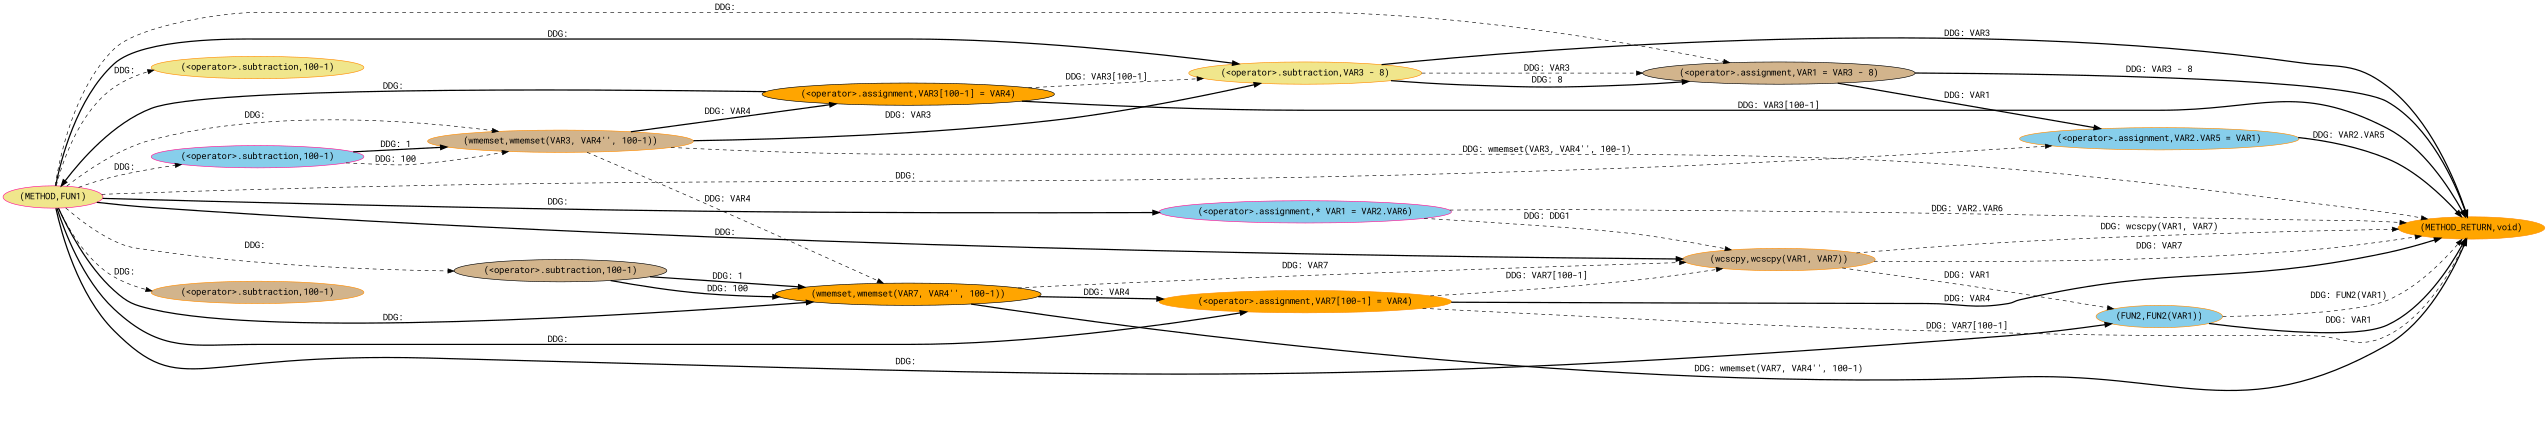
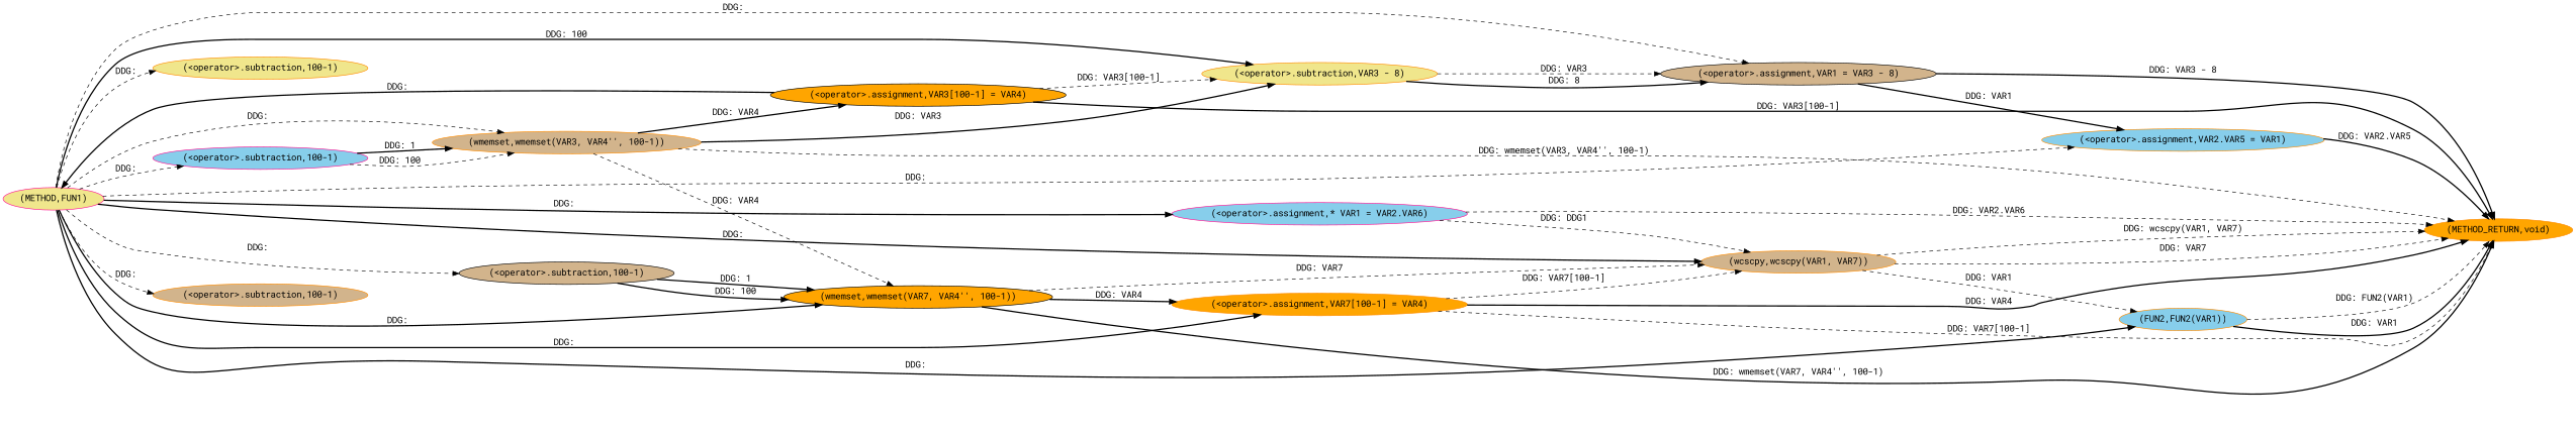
  digraph {
    fontname="Roboto Mono"
    rankdir=LR
    node [color=darkorange fillcolor=tan fontname="Roboto Mono" style=filled]
    edge [fontname="Roboto Mono" style=bold]
    n1 [color=deeppink fillcolor=khaki label="(METHOD,FUN1)"]
    n2 [label="(wmemset,wmemset(VAR3, VAR4'', 100-1))"]
    n3 [color=deeppink fillcolor=skyblue label="(<operator>.subtraction,100-1)"]
    n4 [fillcolor=khaki label="(<operator>.subtraction,100-1)"]
    n5 [color=black label="(<operator>.assignment,VAR1 = VAR3 - 8)"]
    n6 [fillcolor=khaki label="(<operator>.subtraction,VAR3 - 8)"]
    n7 [fillcolor=skyblue label="(<operator>.assignment,VAR2.VAR5 = VAR1)"]
    n8 [color=deeppink fillcolor=skyblue label="(<operator>.assignment,* VAR1 = VAR2.VAR6)"]
    n9 [color=black fillcolor=orange label="(wmemset,wmemset(VAR7, VAR4'', 100-1))"]
    n10 [color=black label="(<operator>.subtraction,100-1)"]
    n11 [fillcolor=orange label="(<operator>.assignment,VAR7[100-1] = VAR4)"]
    n12 [label="(<operator>.subtraction,100-1)"]
    n13 [label="(wcscpy,wcscpy(VAR1, VAR7))"]
    n14 [fillcolor=skyblue label="(FUN2,FUN2(VAR1))"]
    n15 [color=black fillcolor=orange label="(<operator>.assignment,VAR3[100-1] = VAR4)"]
    n16 [fillcolor=orange label="(METHOD_RETURN,void)"]
    n1 -> n2 [label="DDG: " style=dashed]
    n1 -> n3 [label="DDG: " style=dashed]
    n1 -> n4 [label="DDG: " style=dashed]
    n1 -> n5 [label="DDG: " style=dashed]
-   n1 -> n6 [label="DDG: "]
+   n1 -> n6 [label="DDG: 100"]
    n1 -> n7 [label="DDG: " style=dashed]
    n1 -> n8 [label="DDG: "]
    n1 -> n9 [label="DDG: "]
    n1 -> n10 [label="DDG: " style=dashed]
    n1 -> n11 [label="DDG: "]
    n1 -> n12 [label="DDG: " style=dashed]
    n1 -> n13 [label="DDG: "]
    n1 -> n14 [label="DDG: "]
    n2 -> n6 [label="DDG: VAR3"]
    n2 -> n9 [label="DDG: VAR4" style=dashed]
    n2 -> n15 [label="DDG: VAR4"]
    n2 -> n16 [label="DDG: wmemset(VAR3, VAR4'', 100-1)" style=dashed]
    n3 -> n2 [label="DDG: 100" style=dashed]
    n3 -> n2 [label="DDG: 1"]
    n5 -> n7 [label="DDG: VAR1"]
    n5 -> n16 [label="DDG: VAR3 - 8"]
    n6 -> n5 [label="DDG: VAR3" style=dashed]
    n6 -> n5 [label="DDG: 8"]
-   n6 -> n16 [label="DDG: VAR3"]
    n7 -> n16 [label="DDG: VAR2.VAR5"]
    n8 -> n13 [label="DDG: DDG1" style=dashed]
    n8 -> n16 [label="DDG: VAR2.VAR6" style=dashed]
    n9 -> n11 [label="DDG: VAR4"]
    n9 -> n13 [label="DDG: VAR7" style=dashed]
    n9 -> n16 [label="DDG: wmemset(VAR7, VAR4'', 100-1)"]
    n10 -> n9 [label="DDG: 100"]
    n10 -> n9 [label="DDG: 1"]
    n11 -> n13 [label="DDG: VAR7[100-1]" style=dashed]
    n11 -> n16 [label="DDG: VAR7[100-1]" style=dashed]
    n11 -> n16 [label="DDG: VAR4"]
    n13 -> n14 [label="DDG: VAR1" style=dashed]
    n13 -> n16 [label="DDG: VAR7" style=dashed]
    n13 -> n16 [label="DDG: wcscpy(VAR1, VAR7)" style=dashed]
    n14 -> n16 [label="DDG: FUN2(VAR1)" style=dashed]
    n14 -> n16 [label="DDG: VAR1"]
    n15 -> n1 [label="DDG: "]
    n15 -> n6 [label="DDG: VAR3[100-1]" style=dashed]
    n15 -> n16 [label="DDG: VAR3[100-1]"]
  }
